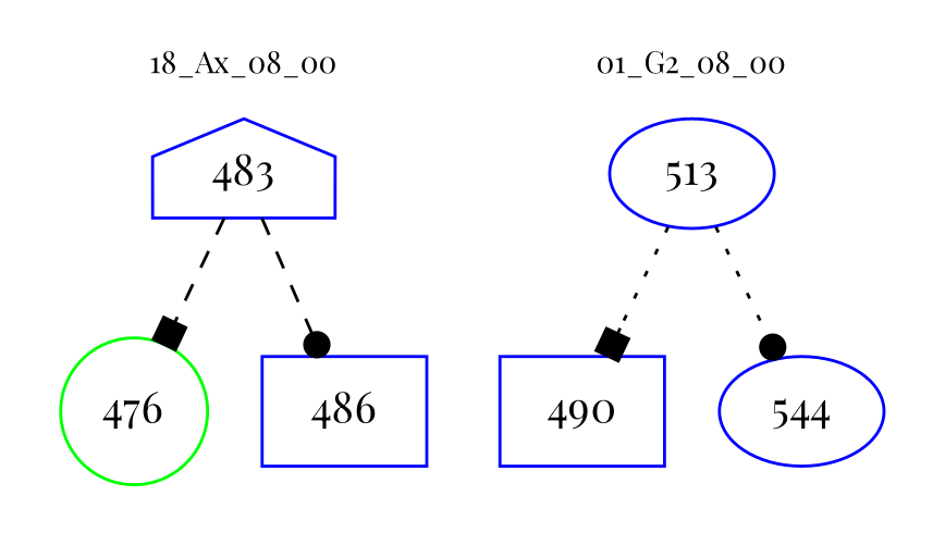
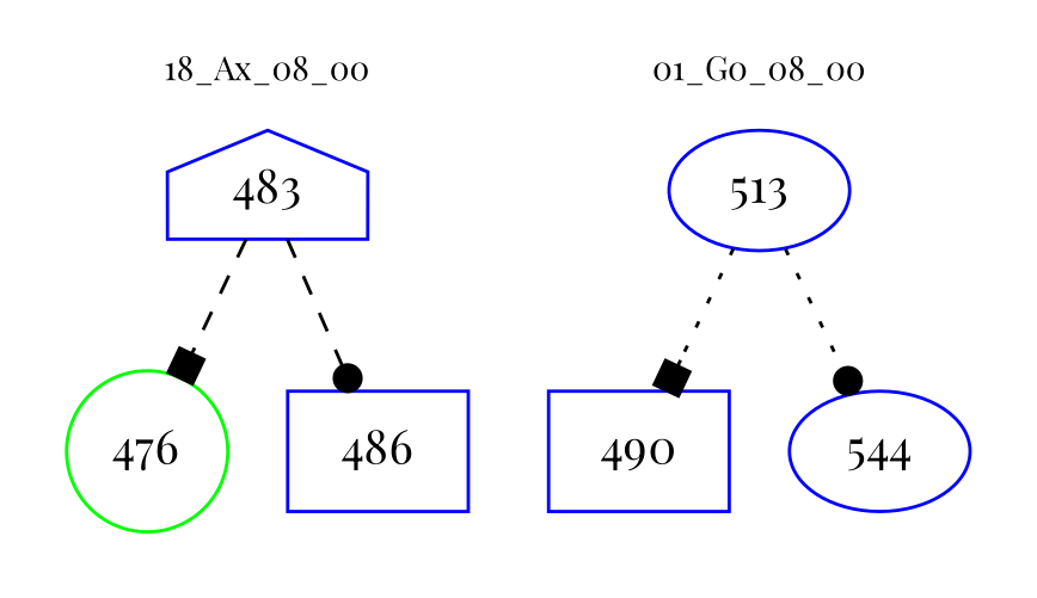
  digraph {
    fontname="Playfair Display"
    node [color=blue fontname="Playfair Display" shape=box]
    edge [arrowhead=box color=black fontname="Playfair Display" style=dashed]
    n1 [label=483 shape=house]
    n2 [color=green label=476 shape=circle]
    n3 [label=486]
    n4 [label=513 shape=ellipse]
    n5 [label=490]
    n6 [label=544 shape=ellipse]
    subgraph cluster_1 {
      color=white
      fontsize=10
      label="18_Ax_08_00"
      n1
      n2
      n3
    }
    subgraph cluster_2 {
      color=white
      fontsize=10
-     label="01_G2_08_00"
+     label="01_G0_08_00"
      n4
      n5
      n6
    }
    n1 -> n2
    n1 -> n3 [arrowhead=dot]
    n4 -> n5 [style=dotted]
    n4 -> n6 [arrowhead=dot style=dotted]
  }
